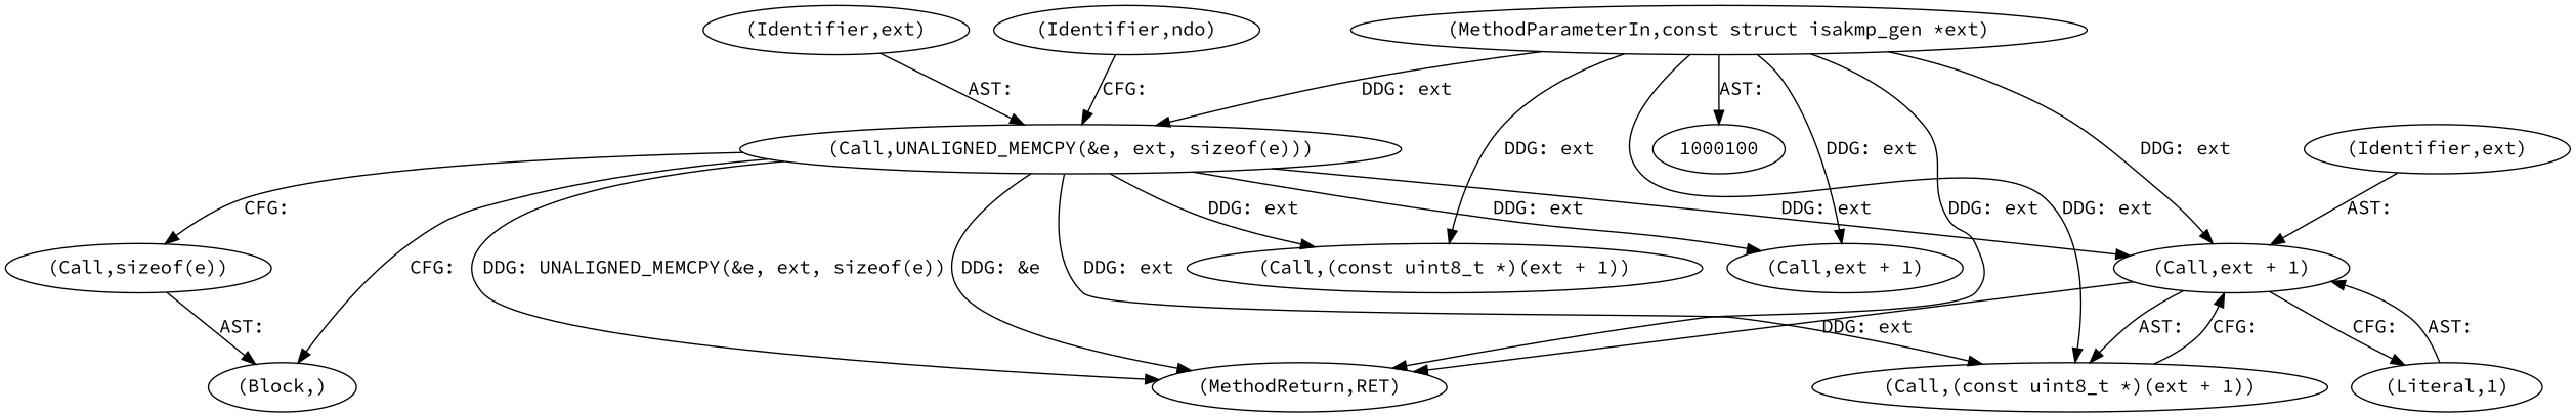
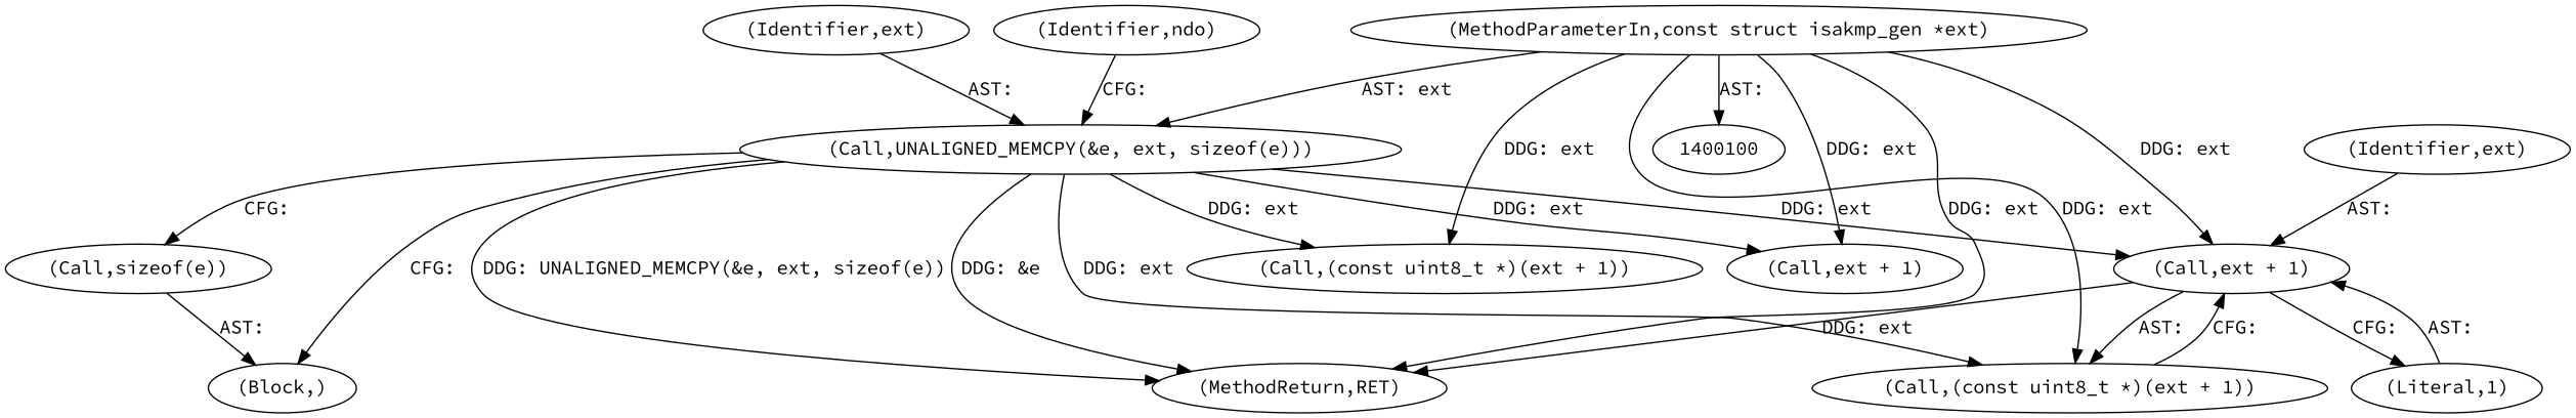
  digraph {
    fontname="Source Code Pro"
    node [fontname="Source Code Pro"]
    edge [fontname="Source Code Pro"]
    n1 [label="(Call,ext + 1)"]
    n2 [label="(Call,(const uint8_t *)(ext + 1))"]
    n3 [label="(MethodReturn,RET)"]
    n4 [label="(Literal,1)"]
    n5 [label="(Call,UNALIGNED_MEMCPY(&e, ext, sizeof(e)))"]
    n6 [label="(Call,sizeof(e))"]
    n7 [label="(Block,)"]
    n8 [label="(Call,(const uint8_t *)(ext + 1))"]
    n9 [label="(Call,ext + 1)"]
    n10 [label="(MethodParameterIn,const struct isakmp_gen *ext)"]
-   1000100
+   1000100 [label=1400100]
    n12 [label="(Identifier,ext)"]
    n13 [label="(Identifier,ext)"]
    n14 [label="(Identifier,ndo)"]
    n1 -> n2 [label="AST: "]
    n1 -> n3 [label="DDG: ext"]
    n1 -> n4 [label="CFG: "]
    n2 -> n1 [label="CFG: "]
    n4 -> n1 [label="AST: "]
    n5 -> n1 [label="DDG: ext"]
    n5 -> n2 [label="DDG: ext"]
    n5 -> n3 [label="DDG: &e"]
    n5 -> n3 [label="DDG: UNALIGNED_MEMCPY(&e, ext, sizeof(e))"]
    n5 -> n6 [label="CFG: "]
    n5 -> n7 [label="CFG: "]
    n5 -> n8 [label="DDG: ext"]
    n5 -> n9 [label="DDG: ext"]
    n6 -> n7 [label="AST: "]
    n10 -> n1 [label="DDG: ext"]
    n10 -> n2 [label="DDG: ext"]
    n10 -> n3 [label="DDG: ext"]
-   n10 -> n5 [label="DDG: ext"]
+   n10 -> n5 [label="AST: ext"]
    n10 -> n8 [label="DDG: ext"]
    n10 -> n9 [label="DDG: ext"]
    n10 -> 1000100 [label="AST: "]
    n12 -> n1 [label="AST: "]
    n13 -> n5 [label="AST: "]
    n14 -> n5 [label="CFG: "]
  }
